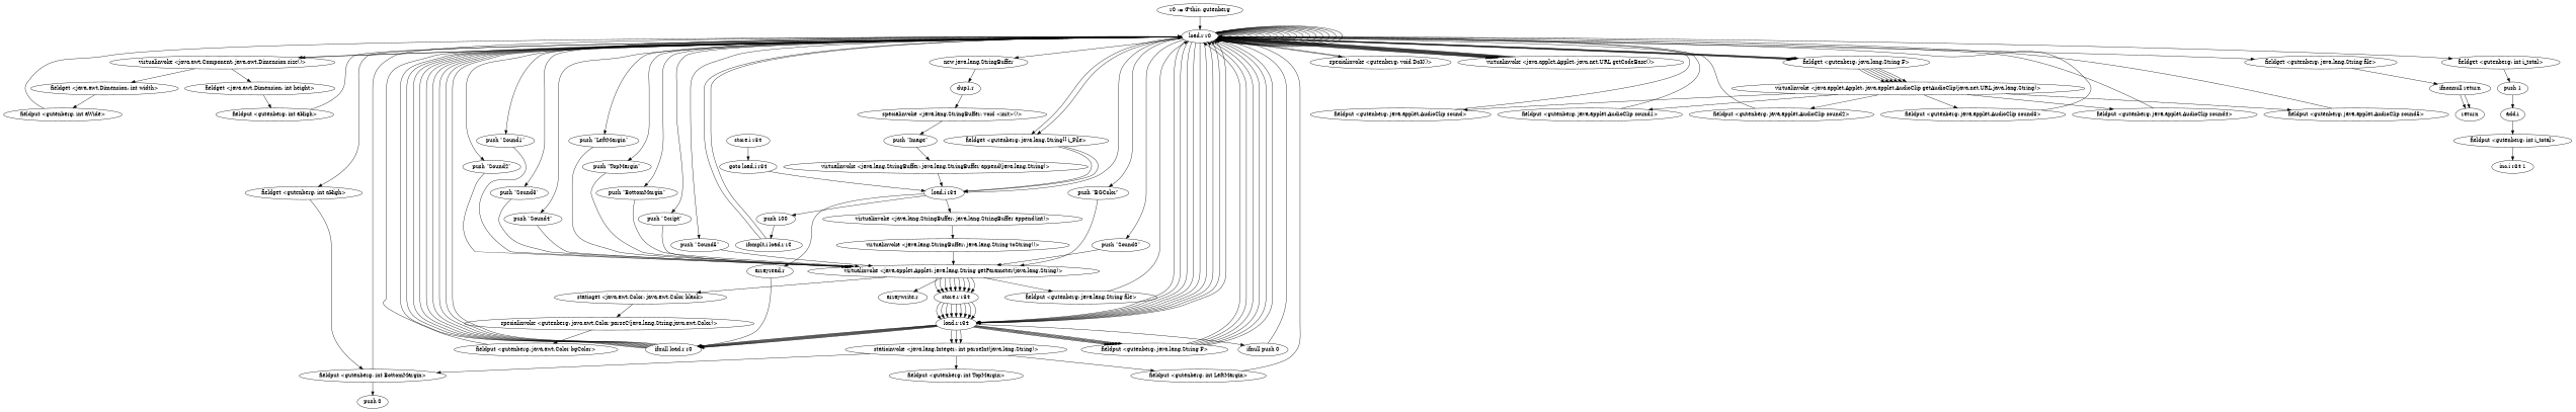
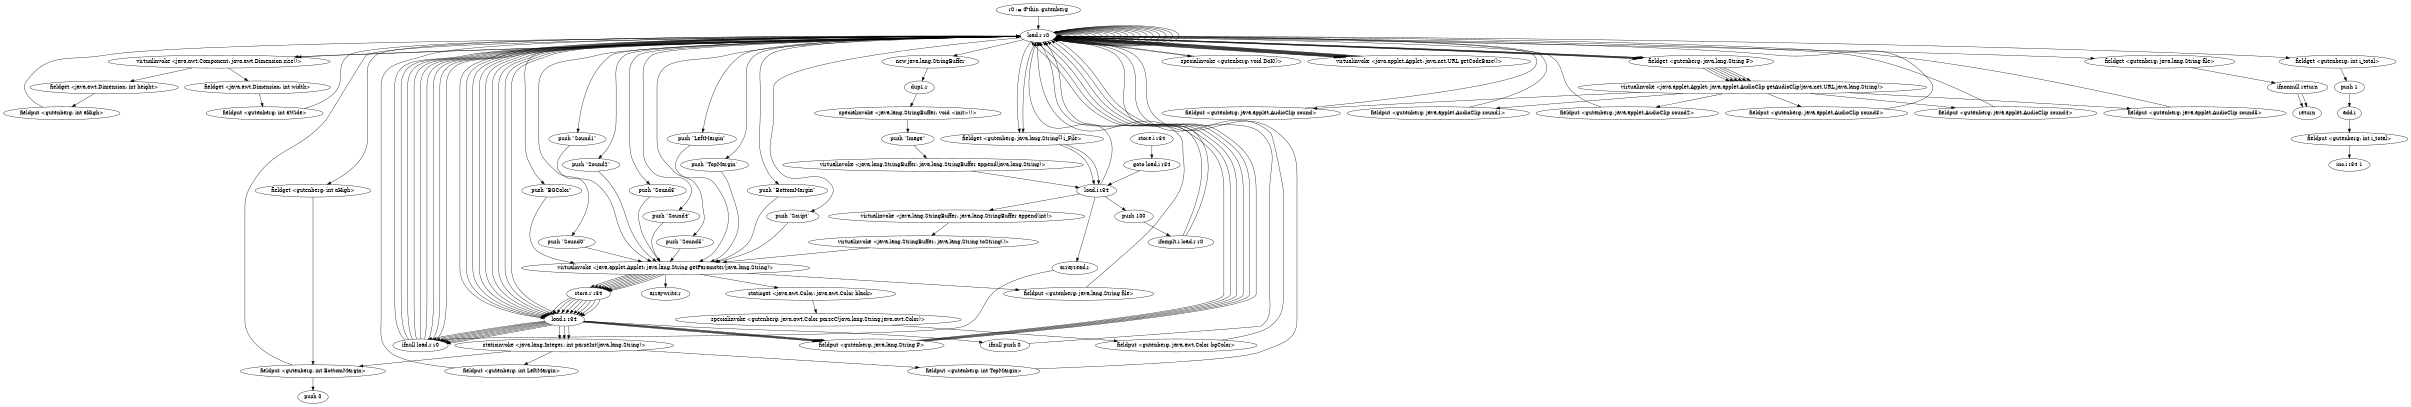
  digraph {
    "r0 := @this: gutenberg"
    "load.r r0"
    "virtualinvoke <java.awt.Component: java.awt.Dimension size()>"
    "fieldget <gutenberg: int aHigh>"
    "specialinvoke <gutenberg: void DoK()>"
    "push \"BGColor\""
    "push \"Sound0\""
    "load.r r34"
    "virtualinvoke <java.applet.Applet: java.net.URL getCodeBase()>"
    "fieldget <gutenberg: java.lang.String F>"
    "push \"Sound1\""
    "push \"Sound2\""
    "push \"Sound3\""
    "push \"Sound4\""
    "push \"Sound5\""
    "push \"LeftMargin\""
    "push \"TopMargin\""
    "push \"BottomMargin\""
    "push \"Script\""
    "fieldget <gutenberg: java.lang.String file>"
    "fieldget <gutenberg: java.lang.String[] i_File>"
    "new java.lang.StringBuffer"
    "fieldget <gutenberg: int i_total>"
    "fieldget <java.awt.Dimension: int width>"
    "fieldget <java.awt.Dimension: int height>"
    "fieldput <gutenberg: int BottomMargin>"
    "virtualinvoke <java.applet.Applet: java.lang.String getParameter(java.lang.String)>"
    "ifnull load.r r0"
    "fieldput <gutenberg: java.lang.String F>"
    "staticinvoke <java.lang.Integer: int parseInt(java.lang.String)>"
    "ifnull push 0"
    "virtualinvoke <java.applet.Applet: java.applet.AudioClip getAudioClip(java.net.URL,java.lang.String)>"
    "ifnonnull return"
    "load.i r34"
    "dup1.r"
    "push 1"
    "fieldput <gutenberg: int aWide>"
    "fieldput <gutenberg: int aHigh>"
    "push 0"
    "staticget <java.awt.Color: java.awt.Color black>"
    "store.r r34"
    "fieldput <gutenberg: java.lang.String file>"
    "arraywrite.r"
    "specialinvoke <gutenberg: java.awt.Color parseC(java.lang.String,java.awt.Color)>"
    "fieldput <gutenberg: java.awt.Color bgColor>"
    "fieldput <gutenberg: int LeftMargin>"
    "fieldput <gutenberg: int TopMargin>"
    "fieldput <gutenberg: java.applet.AudioClip sound>"
    "fieldput <gutenberg: java.applet.AudioClip sound1>"
    "fieldput <gutenberg: java.applet.AudioClip sound2>"
    "fieldput <gutenberg: java.applet.AudioClip sound3>"
    "fieldput <gutenberg: java.applet.AudioClip sound4>"
    "fieldput <gutenberg: java.applet.AudioClip sound5>"
    "store.i r34"
    "goto load.i r34"
    "push 100"
    "virtualinvoke <java.lang.StringBuffer: java.lang.StringBuffer append(int)>"
    "arrayread.r"
    "ifcmplt.i load.r r0"
    "virtualinvoke <java.lang.StringBuffer: java.lang.String toString()>"
    return
    "specialinvoke <java.lang.StringBuffer: void <init>()>"
    "push \"Image\""
    "virtualinvoke <java.lang.StringBuffer: java.lang.StringBuffer append(java.lang.String)>"
    "add.i"
    "fieldput <gutenberg: int i_total>"
    "inc.i r34 1"
    "r0 := @this: gutenberg" -> "load.r r0"
    "load.r r0" -> "load.r r0"
    "load.r r0" -> "load.r r0"
    "load.r r0" -> "load.r r0"
    "load.r r0" -> "load.r r0"
    "load.r r0" -> "load.r r0"
    "load.r r0" -> "load.r r0"
    "load.r r0" -> "load.r r0"
    "load.r r0" -> "load.r r0"
    "load.r r0" -> "load.r r0"
    "load.r r0" -> "load.r r0"
    "load.r r0" -> "load.r r0"
    "load.r r0" -> "load.r r0"
    "load.r r0" -> "load.r r0"
    "load.r r0" -> "load.r r0"
    "load.r r0" -> "load.r r0"
    "load.r r0" -> "load.r r0"
    "load.r r0" -> "load.r r0"
    "load.r r0" -> "load.r r0"
    "load.r r0" -> "load.r r0"
    "load.r r0" -> "virtualinvoke <java.awt.Component: java.awt.Dimension size()>"
    "load.r r0" -> "virtualinvoke <java.awt.Component: java.awt.Dimension size()>"
    "load.r r0" -> "fieldget <gutenberg: int aHigh>"
    "load.r r0" -> "specialinvoke <gutenberg: void DoK()>"
    "load.r r0" -> "push \"BGColor\""
    "load.r r0" -> "push \"Sound0\""
    "load.r r0" -> "load.r r34"
    "load.r r0" -> "load.r r34"
    "load.r r0" -> "load.r r34"
    "load.r r0" -> "load.r r34"
    "load.r r0" -> "load.r r34"
    "load.r r0" -> "load.r r34"
    "load.r r0" -> "load.r r34"
    "load.r r0" -> "load.r r34"
    "load.r r0" -> "load.r r34"
    "load.r r0" -> "virtualinvoke <java.applet.Applet: java.net.URL getCodeBase()>"
    "load.r r0" -> "virtualinvoke <java.applet.Applet: java.net.URL getCodeBase()>"
    "load.r r0" -> "virtualinvoke <java.applet.Applet: java.net.URL getCodeBase()>"
    "load.r r0" -> "virtualinvoke <java.applet.Applet: java.net.URL getCodeBase()>"
    "load.r r0" -> "virtualinvoke <java.applet.Applet: java.net.URL getCodeBase()>"
    "load.r r0" -> "virtualinvoke <java.applet.Applet: java.net.URL getCodeBase()>"
    "load.r r0" -> "fieldget <gutenberg: java.lang.String F>"
    "load.r r0" -> "fieldget <gutenberg: java.lang.String F>"
    "load.r r0" -> "fieldget <gutenberg: java.lang.String F>"
    "load.r r0" -> "fieldget <gutenberg: java.lang.String F>"
    "load.r r0" -> "fieldget <gutenberg: java.lang.String F>"
    "load.r r0" -> "fieldget <gutenberg: java.lang.String F>"
    "load.r r0" -> "push \"Sound1\""
    "load.r r0" -> "push \"Sound2\""
    "load.r r0" -> "push \"Sound3\""
    "load.r r0" -> "push \"Sound4\""
    "load.r r0" -> "push \"Sound5\""
    "load.r r0" -> "push \"LeftMargin\""
    "load.r r0" -> "push \"TopMargin\""
    "load.r r0" -> "push \"BottomMargin\""
    "load.r r0" -> "push \"Script\""
    "load.r r0" -> "fieldget <gutenberg: java.lang.String file>"
    "load.r r0" -> "fieldget <gutenberg: java.lang.String[] i_File>"
    "load.r r0" -> "fieldget <gutenberg: java.lang.String[] i_File>"
    "load.r r0" -> "new java.lang.StringBuffer"
    "load.r r0" -> "fieldget <gutenberg: int i_total>"
    "virtualinvoke <java.awt.Component: java.awt.Dimension size()>" -> "fieldget <java.awt.Dimension: int width>"
    "virtualinvoke <java.awt.Component: java.awt.Dimension size()>" -> "fieldget <java.awt.Dimension: int height>"
    "fieldget <gutenberg: int aHigh>" -> "fieldput <gutenberg: int BottomMargin>"
    "specialinvoke <gutenberg: void DoK()>" -> "load.r r0"
    "push \"BGColor\"" -> "virtualinvoke <java.applet.Applet: java.lang.String getParameter(java.lang.String)>"
    "push \"Sound0\"" -> "virtualinvoke <java.applet.Applet: java.lang.String getParameter(java.lang.String)>"
    "load.r r34" -> "ifnull load.r r0"
    "load.r r34" -> "ifnull load.r r0"
    "load.r r34" -> "ifnull load.r r0"
    "load.r r34" -> "ifnull load.r r0"
    "load.r r34" -> "ifnull load.r r0"
    "load.r r34" -> "ifnull load.r r0"
    "load.r r34" -> "ifnull load.r r0"
    "load.r r34" -> "ifnull load.r r0"
    "load.r r34" -> "fieldput <gutenberg: java.lang.String F>"
    "load.r r34" -> "fieldput <gutenberg: java.lang.String F>"
    "load.r r34" -> "fieldput <gutenberg: java.lang.String F>"
    "load.r r34" -> "fieldput <gutenberg: java.lang.String F>"
    "load.r r34" -> "fieldput <gutenberg: java.lang.String F>"
    "load.r r34" -> "fieldput <gutenberg: java.lang.String F>"
    "load.r r34" -> "staticinvoke <java.lang.Integer: int parseInt(java.lang.String)>"
    "load.r r34" -> "staticinvoke <java.lang.Integer: int parseInt(java.lang.String)>"
    "load.r r34" -> "staticinvoke <java.lang.Integer: int parseInt(java.lang.String)>"
    "load.r r34" -> "ifnull push 0"
    "virtualinvoke <java.applet.Applet: java.net.URL getCodeBase()>" -> "load.r r0"
    "virtualinvoke <java.applet.Applet: java.net.URL getCodeBase()>" -> "load.r r0"
    "virtualinvoke <java.applet.Applet: java.net.URL getCodeBase()>" -> "load.r r0"
    "virtualinvoke <java.applet.Applet: java.net.URL getCodeBase()>" -> "load.r r0"
    "virtualinvoke <java.applet.Applet: java.net.URL getCodeBase()>" -> "load.r r0"
    "virtualinvoke <java.applet.Applet: java.net.URL getCodeBase()>" -> "load.r r0"
    "fieldget <gutenberg: java.lang.String F>" -> "virtualinvoke <java.applet.Applet: java.applet.AudioClip getAudioClip(java.net.URL,java.lang.String)>"
    "fieldget <gutenberg: java.lang.String F>" -> "virtualinvoke <java.applet.Applet: java.applet.AudioClip getAudioClip(java.net.URL,java.lang.String)>"
    "fieldget <gutenberg: java.lang.String F>" -> "virtualinvoke <java.applet.Applet: java.applet.AudioClip getAudioClip(java.net.URL,java.lang.String)>"
    "fieldget <gutenberg: java.lang.String F>" -> "virtualinvoke <java.applet.Applet: java.applet.AudioClip getAudioClip(java.net.URL,java.lang.String)>"
    "fieldget <gutenberg: java.lang.String F>" -> "virtualinvoke <java.applet.Applet: java.applet.AudioClip getAudioClip(java.net.URL,java.lang.String)>"
    "fieldget <gutenberg: java.lang.String F>" -> "virtualinvoke <java.applet.Applet: java.applet.AudioClip getAudioClip(java.net.URL,java.lang.String)>"
    "push \"Sound1\"" -> "virtualinvoke <java.applet.Applet: java.lang.String getParameter(java.lang.String)>"
    "push \"Sound2\"" -> "virtualinvoke <java.applet.Applet: java.lang.String getParameter(java.lang.String)>"
    "push \"Sound3\"" -> "virtualinvoke <java.applet.Applet: java.lang.String getParameter(java.lang.String)>"
    "push \"Sound4\"" -> "virtualinvoke <java.applet.Applet: java.lang.String getParameter(java.lang.String)>"
    "push \"Sound5\"" -> "virtualinvoke <java.applet.Applet: java.lang.String getParameter(java.lang.String)>"
    "push \"LeftMargin\"" -> "virtualinvoke <java.applet.Applet: java.lang.String getParameter(java.lang.String)>"
    "push \"TopMargin\"" -> "virtualinvoke <java.applet.Applet: java.lang.String getParameter(java.lang.String)>"
    "push \"BottomMargin\"" -> "virtualinvoke <java.applet.Applet: java.lang.String getParameter(java.lang.String)>"
    "push \"Script\"" -> "virtualinvoke <java.applet.Applet: java.lang.String getParameter(java.lang.String)>"
    "fieldget <gutenberg: java.lang.String file>" -> "ifnonnull return"
    "fieldget <gutenberg: java.lang.String[] i_File>" -> "load.i r34"
    "fieldget <gutenberg: java.lang.String[] i_File>" -> "load.i r34"
    "new java.lang.StringBuffer" -> "dup1.r"
    "fieldget <gutenberg: int i_total>" -> "push 1"
    "fieldget <java.awt.Dimension: int width>" -> "fieldput <gutenberg: int aWide>"
    "fieldget <java.awt.Dimension: int height>" -> "fieldput <gutenberg: int aHigh>"
    "fieldput <gutenberg: int BottomMargin>" -> "load.r r0"
    "fieldput <gutenberg: int BottomMargin>" -> "push 0"
    "virtualinvoke <java.applet.Applet: java.lang.String getParameter(java.lang.String)>" -> "staticget <java.awt.Color: java.awt.Color black>"
    "virtualinvoke <java.applet.Applet: java.lang.String getParameter(java.lang.String)>" -> "store.r r34"
    "virtualinvoke <java.applet.Applet: java.lang.String getParameter(java.lang.String)>" -> "store.r r34"
    "virtualinvoke <java.applet.Applet: java.lang.String getParameter(java.lang.String)>" -> "store.r r34"
    "virtualinvoke <java.applet.Applet: java.lang.String getParameter(java.lang.String)>" -> "store.r r34"
    "virtualinvoke <java.applet.Applet: java.lang.String getParameter(java.lang.String)>" -> "store.r r34"
    "virtualinvoke <java.applet.Applet: java.lang.String getParameter(java.lang.String)>" -> "store.r r34"
    "virtualinvoke <java.applet.Applet: java.lang.String getParameter(java.lang.String)>" -> "store.r r34"
    "virtualinvoke <java.applet.Applet: java.lang.String getParameter(java.lang.String)>" -> "store.r r34"
    "virtualinvoke <java.applet.Applet: java.lang.String getParameter(java.lang.String)>" -> "store.r r34"
    "virtualinvoke <java.applet.Applet: java.lang.String getParameter(java.lang.String)>" -> "fieldput <gutenberg: java.lang.String file>"
    "virtualinvoke <java.applet.Applet: java.lang.String getParameter(java.lang.String)>" -> "arraywrite.r"
    "ifnull load.r r0" -> "load.r r0"
    "ifnull load.r r0" -> "load.r r0"
    "ifnull load.r r0" -> "load.r r0"
    "ifnull load.r r0" -> "load.r r0"
    "ifnull load.r r0" -> "load.r r0"
    "ifnull load.r r0" -> "load.r r0"
    "ifnull load.r r0" -> "load.r r0"
    "ifnull load.r r0" -> "load.r r0"
    "ifnull load.r r0" -> "load.r r0"
    "fieldput <gutenberg: java.lang.String F>" -> "load.r r0"
    "fieldput <gutenberg: java.lang.String F>" -> "load.r r0"
    "fieldput <gutenberg: java.lang.String F>" -> "load.r r0"
    "fieldput <gutenberg: java.lang.String F>" -> "load.r r0"
    "fieldput <gutenberg: java.lang.String F>" -> "load.r r0"
    "fieldput <gutenberg: java.lang.String F>" -> "load.r r0"
    "staticinvoke <java.lang.Integer: int parseInt(java.lang.String)>" -> "fieldput <gutenberg: int BottomMargin>"
    "staticinvoke <java.lang.Integer: int parseInt(java.lang.String)>" -> "fieldput <gutenberg: int LeftMargin>"
    "staticinvoke <java.lang.Integer: int parseInt(java.lang.String)>" -> "fieldput <gutenberg: int TopMargin>"
    "ifnull push 0" -> "load.r r0"
    "virtualinvoke <java.applet.Applet: java.applet.AudioClip getAudioClip(java.net.URL,java.lang.String)>" -> "fieldput <gutenberg: java.applet.AudioClip sound>"
    "virtualinvoke <java.applet.Applet: java.applet.AudioClip getAudioClip(java.net.URL,java.lang.String)>" -> "fieldput <gutenberg: java.applet.AudioClip sound1>"
    "virtualinvoke <java.applet.Applet: java.applet.AudioClip getAudioClip(java.net.URL,java.lang.String)>" -> "fieldput <gutenberg: java.applet.AudioClip sound2>"
    "virtualinvoke <java.applet.Applet: java.applet.AudioClip getAudioClip(java.net.URL,java.lang.String)>" -> "fieldput <gutenberg: java.applet.AudioClip sound3>"
    "virtualinvoke <java.applet.Applet: java.applet.AudioClip getAudioClip(java.net.URL,java.lang.String)>" -> "fieldput <gutenberg: java.applet.AudioClip sound4>"
    "virtualinvoke <java.applet.Applet: java.applet.AudioClip getAudioClip(java.net.URL,java.lang.String)>" -> "fieldput <gutenberg: java.applet.AudioClip sound5>"
    "ifnonnull return" -> return
    "ifnonnull return" -> return
    "load.i r34" -> "load.r r0"
    "load.i r34" -> "push 100"
    "load.i r34" -> "virtualinvoke <java.lang.StringBuffer: java.lang.StringBuffer append(int)>"
    "load.i r34" -> "arrayread.r"
    "dup1.r" -> "specialinvoke <java.lang.StringBuffer: void <init>()>"
    "push 1" -> "add.i"
    "fieldput <gutenberg: int aWide>" -> "load.r r0"
    "fieldput <gutenberg: int aHigh>" -> "load.r r0"
    "staticget <java.awt.Color: java.awt.Color black>" -> "specialinvoke <gutenberg: java.awt.Color parseC(java.lang.String,java.awt.Color)>"
    "store.r r34" -> "load.r r34"
    "store.r r34" -> "load.r r34"
    "store.r r34" -> "load.r r34"
    "store.r r34" -> "load.r r34"
    "store.r r34" -> "load.r r34"
    "store.r r34" -> "load.r r34"
    "store.r r34" -> "load.r r34"
    "store.r r34" -> "load.r r34"
    "store.r r34" -> "load.r r34"
    "fieldput <gutenberg: java.lang.String file>" -> "load.r r0"
    "specialinvoke <gutenberg: java.awt.Color parseC(java.lang.String,java.awt.Color)>" -> "fieldput <gutenberg: java.awt.Color bgColor>"
    "fieldput <gutenberg: java.awt.Color bgColor>" -> "load.r r0"
    "fieldput <gutenberg: int LeftMargin>" -> "load.r r0"
+   "fieldput <gutenberg: int TopMargin>" -> "load.r r0"
    "fieldput <gutenberg: java.applet.AudioClip sound>" -> "load.r r0"
    "fieldput <gutenberg: java.applet.AudioClip sound1>" -> "load.r r0"
    "fieldput <gutenberg: java.applet.AudioClip sound2>" -> "load.r r0"
    "fieldput <gutenberg: java.applet.AudioClip sound3>" -> "load.r r0"
    "fieldput <gutenberg: java.applet.AudioClip sound4>" -> "load.r r0"
    "fieldput <gutenberg: java.applet.AudioClip sound5>" -> "load.r r0"
    "store.i r34" -> "goto load.i r34"
    "goto load.i r34" -> "load.i r34"
    "push 100" -> "ifcmplt.i load.r r0"
    "virtualinvoke <java.lang.StringBuffer: java.lang.StringBuffer append(int)>" -> "virtualinvoke <java.lang.StringBuffer: java.lang.String toString()>"
    "arrayread.r" -> "ifnull load.r r0"
    "ifcmplt.i load.r r0" -> "load.r r0"
    "ifcmplt.i load.r r0" -> "load.r r0"
    "virtualinvoke <java.lang.StringBuffer: java.lang.String toString()>" -> "virtualinvoke <java.applet.Applet: java.lang.String getParameter(java.lang.String)>"
    "specialinvoke <java.lang.StringBuffer: void <init>()>" -> "push \"Image\""
    "push \"Image\"" -> "virtualinvoke <java.lang.StringBuffer: java.lang.StringBuffer append(java.lang.String)>"
    "virtualinvoke <java.lang.StringBuffer: java.lang.StringBuffer append(java.lang.String)>" -> "load.i r34"
    "add.i" -> "fieldput <gutenberg: int i_total>"
    "fieldput <gutenberg: int i_total>" -> "inc.i r34 1"
  }
